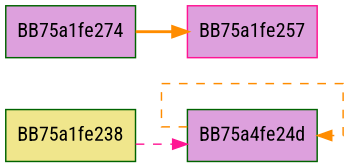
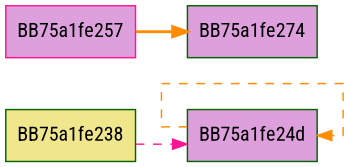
  digraph {
    fontname="Roboto Condensed"
    rankdir=LR
    splines=ortho
    node [color=darkgreen fillcolor=plum fontname="Roboto Condensed" shape=box style=filled]
    edge [color=darkorange fontname="Roboto Condensed" style=dashed]
    BB75a1fe238 [fillcolor=khaki]
-   BB75a1fe24d [label=BB75a4fe24d]
+   BB75a1fe24d
    BB75a1fe257 [color=deeppink]
    BB75a1fe274
    BB75a1fe238 -> BB75a1fe24d [color=deeppink]
    BB75a1fe24d -> BB75a1fe24d
-   BB75a1fe274 -> BB75a1fe257 [style=bold]
+   BB75a1fe257 -> BB75a1fe274 [style=bold]
  }
